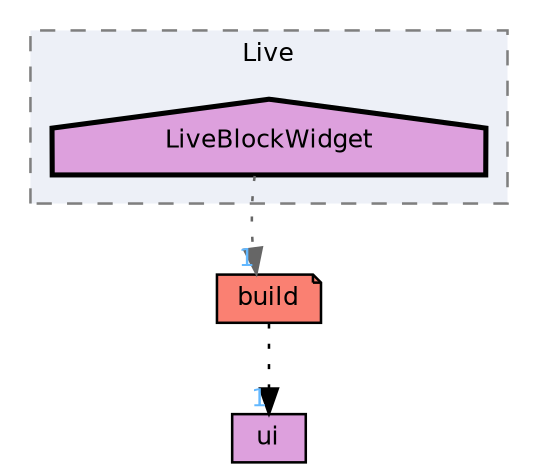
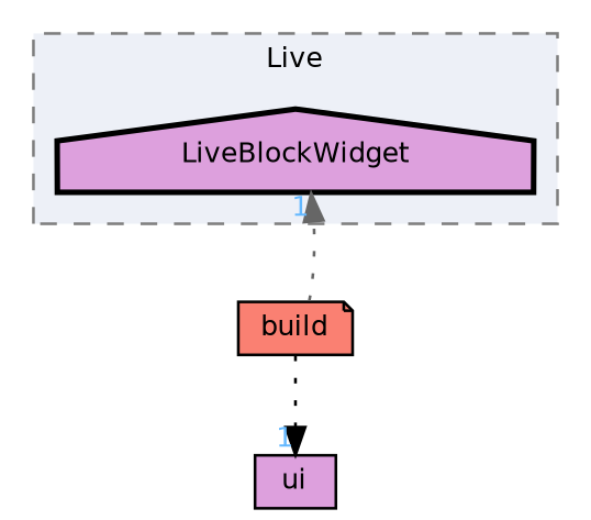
  digraph {
    compound=true
    fontname="DejaVu Sans"
    node [color=black fillcolor=plum fontname="DejaVu Sans" fontsize=10 style=filled]
    edge [fontcolor=steelblue1 fontname="DejaVu Sans" fontsize=10 headlabel=1 labeldistance=1.5 labelfontname=Helvetica labelfontsize=10 style=dotted]
    n1 [height=0.2 label=LiveBlockWidget shape=house style="filled,bold" width=0.4]
    n2 [fillcolor=salmon height=0.2 label=build shape=note width=0.4]
    n3 [height=0.2 label=ui shape=box width=0.4]
    subgraph cluster_1 {
      bgcolor="#edf0f7"
      fontsize=10
      label=Live
      pencolor=grey50
      style="filled,dashed"
      n1
    }
-   n1 -> n2 [color=gray40]
+   n2 -> n1 [color=gray40]
    n2 -> n3 [color=black]
  }
